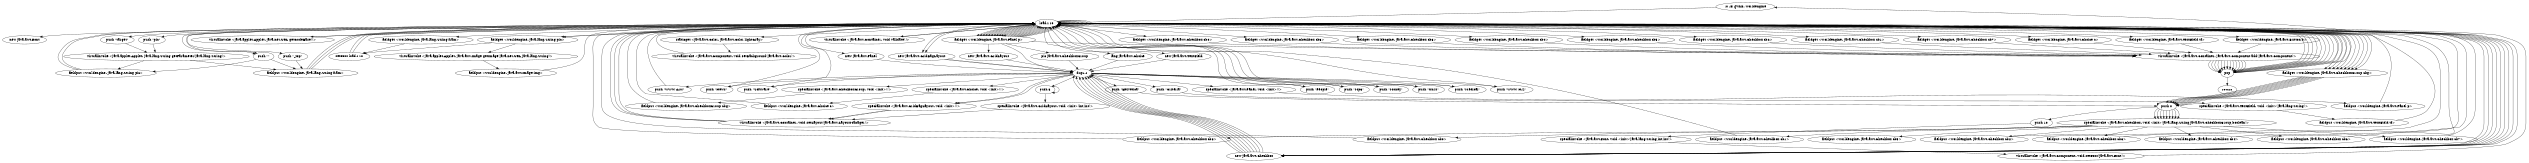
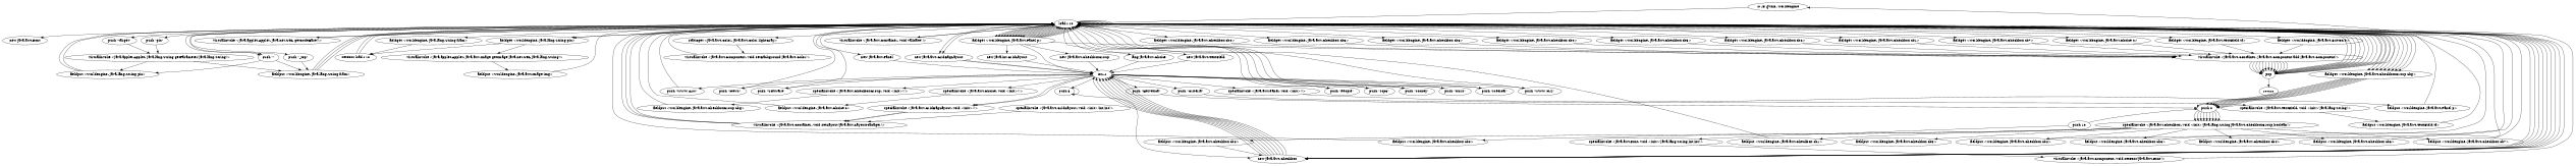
  digraph {
    "r0 := @this: worldengine"
    "load.r r0"
    "new java.awt.GridBagLayout"
    "new java.awt.Font"
    n5 [label="lang java.awt.Choice"]
    "push \"pic\""
    "fieldget <worldengine: java.lang.String pic>"
    "push \"\""
    "new java.awt.TextField"
    "virtualinvoke <java.applet.Applet: java.net.URL getCodeBase()>"
    "push \"target\""
    "fieldget <worldengine: java.lang.String fram>"
    "push \"_top\""
    "staticget <java.awt.Color: java.awt.Color lightGray>"
    "new java.awt.Checkbox"
    "fieldget <worldengine: java.awt.CheckboxGroup cbg>"
    "new java.awt.Panel"
    "fieldget <worldengine: java.awt.Panel p>"
    "fieldget <worldengine: java.awt.Checkbox cb0>"
    "fieldget <worldengine: java.awt.Checkbox cb3>"
    "fieldget <worldengine: java.awt.Checkbox cb8>"
    "fieldget <worldengine: java.awt.Checkbox cb4>"
    "fieldget <worldengine: java.awt.Checkbox cb5>"
    "fieldget <worldengine: java.awt.Checkbox cb2>"
    "fieldget <worldengine: java.awt.Checkbox cb1>"
    "fieldget <worldengine: java.awt.Checkbox cb7>"
    "virtualinvoke <java.awt.Container: void validate()>"
    "fieldget <worldengine: java.awt.Choice c>"
    "fieldget <worldengine: java.awt.TextField tf>"
    "fieldget <worldengine: java.awt.Button b>"
-   "dup1.r"
-   "new java.awt.CheckboxGroup" [label="pic java.awt.CheckboxGroup"]
+   "dup1.r" [label="int1.r"]
+   "new java.awt.CheckboxGroup"
    "virtualinvoke <java.applet.Applet: java.lang.String getParameter(java.lang.String)>"
    n34 [label="setFont load.r r0"]
    "virtualinvoke <java.applet.Applet: java.awt.Image getImage(java.net.URL,java.lang.String)>"
    "fieldput <worldengine: java.lang.String pic>"
    "fieldput <worldengine: java.lang.String fram>"
    "virtualinvoke <java.awt.Component: void setBackground(java.awt.Color)>"
    "push 0"
-   "new java.awt.GridLayout"
+   "new java.awt.GridLayout" [label="new java.int.GridLayout"]
    "virtualinvoke <java.awt.Container: java.awt.Component add(java.awt.Component)>"
    "specialinvoke <java.awt.GridBagLayout: void <init>()>"
    "push \"Helvetica\""
    "specialinvoke <java.awt.CheckboxGroup: void <init>()>"
    "specialinvoke <java.awt.Choice: void <init>()>"
    "push \"Criteria\""
    "push \"WWW A-M\""
    "push \"News\""
    "push \"Software\""
    "push \"People\""
    "push \"Mp3\""
    "push \"Money\""
    "push \"Uni\'s\""
    "push \"Medical\""
    "push \"WWW N-Z\""
    "specialinvoke <java.awt.Panel: void <init>()>"
    "push 3"
    "virtualinvoke <java.awt.Container: void setLayout(java.awt.LayoutManager)>"
    "fieldput <worldengine: java.awt.CheckboxGroup cbg>"
    "fieldput <worldengine: java.awt.Choice c>"
    "specialinvoke <java.awt.TextField: void <init>(java.lang.String)>"
    "fieldput <worldengine: java.awt.Panel p>"
    "specialinvoke <java.awt.GridLayout: void <init>(int,int)>"
    "push 10"
    "specialinvoke <java.awt.Checkbox: void <init>(java.lang.String,java.awt.CheckboxGroup,boolean)>"
    "specialinvoke <java.awt.Font: void <init>(java.lang.String,int,int)>"
    "fieldput <worldengine: java.awt.Checkbox cb0>"
    "fieldput <worldengine: java.awt.Checkbox cb1>"
    "fieldput <worldengine: java.awt.Checkbox cb2>"
    "fieldput <worldengine: java.awt.Checkbox cb3>"
    "fieldput <worldengine: java.awt.Checkbox cb4>"
    "fieldput <worldengine: java.awt.Checkbox cb5>"
    "fieldput <worldengine: java.awt.Checkbox cb6>"
    "fieldput <worldengine: java.awt.Checkbox cb7>"
    "fieldput <worldengine: java.awt.Checkbox cb8>"
    "virtualinvoke <java.awt.Component: void setFont(java.awt.Font)>"
    "fieldput <worldengine: java.awt.Image img>"
    "fieldput <worldengine: java.awt.TextField tf>"
    pop
    return
    "r0 := @this: worldengine" -> "load.r r0"
    "load.r r0" -> "load.r r0"
    "load.r r0" -> "load.r r0"
    "load.r r0" -> "load.r r0"
    "load.r r0" -> "load.r r0"
    "load.r r0" -> "load.r r0"
    "load.r r0" -> "load.r r0"
    "load.r r0" -> "load.r r0"
    "load.r r0" -> "load.r r0"
    "load.r r0" -> "new java.awt.GridBagLayout"
    "load.r r0" -> "new java.awt.GridBagLayout"
    "load.r r0" -> "new java.awt.Font"
    "load.r r0" -> n5
    "load.r r0" -> "push \"pic\""
    "load.r r0" -> "fieldget <worldengine: java.lang.String pic>"
    "load.r r0" -> "fieldget <worldengine: java.lang.String pic>"
    "load.r r0" -> "push \"\""
    "load.r r0" -> "push \"\""
    "load.r r0" -> "new java.awt.TextField"
    "load.r r0" -> "virtualinvoke <java.applet.Applet: java.net.URL getCodeBase()>"
    "load.r r0" -> "push \"target\""
    "load.r r0" -> "fieldget <worldengine: java.lang.String fram>"
    "load.r r0" -> "push \"_top\""
    "load.r r0" -> "staticget <java.awt.Color: java.awt.Color lightGray>"
    "load.r r0" -> "new java.awt.Checkbox"
    "load.r r0" -> "new java.awt.Checkbox"
    "load.r r0" -> "new java.awt.Checkbox"
    "load.r r0" -> "new java.awt.Checkbox"
    "load.r r0" -> "new java.awt.Checkbox"
    "load.r r0" -> "new java.awt.Checkbox"
    "load.r r0" -> "new java.awt.Checkbox"
    "load.r r0" -> "new java.awt.Checkbox"
    "load.r r0" -> "new java.awt.Checkbox"
    "load.r r0" -> "fieldget <worldengine: java.awt.CheckboxGroup cbg>"
    "load.r r0" -> "fieldget <worldengine: java.awt.CheckboxGroup cbg>"
    "load.r r0" -> "fieldget <worldengine: java.awt.CheckboxGroup cbg>"
    "load.r r0" -> "fieldget <worldengine: java.awt.CheckboxGroup cbg>"
    "load.r r0" -> "fieldget <worldengine: java.awt.CheckboxGroup cbg>"
    "load.r r0" -> "fieldget <worldengine: java.awt.CheckboxGroup cbg>"
    "load.r r0" -> "fieldget <worldengine: java.awt.CheckboxGroup cbg>"
    "load.r r0" -> "fieldget <worldengine: java.awt.CheckboxGroup cbg>"
    "load.r r0" -> "fieldget <worldengine: java.awt.CheckboxGroup cbg>"
    "load.r r0" -> "new java.awt.Panel"
    "load.r r0" -> "fieldget <worldengine: java.awt.Panel p>"
    "load.r r0" -> "fieldget <worldengine: java.awt.Panel p>"
    "load.r r0" -> "fieldget <worldengine: java.awt.Panel p>"
    "load.r r0" -> "fieldget <worldengine: java.awt.Panel p>"
    "load.r r0" -> "fieldget <worldengine: java.awt.Panel p>"
    "load.r r0" -> "fieldget <worldengine: java.awt.Panel p>"
    "load.r r0" -> "fieldget <worldengine: java.awt.Panel p>"
    "load.r r0" -> "fieldget <worldengine: java.awt.Panel p>"
    "load.r r0" -> "fieldget <worldengine: java.awt.Panel p>"
    "load.r r0" -> "fieldget <worldengine: java.awt.Panel p>"
    "load.r r0" -> "fieldget <worldengine: java.awt.Panel p>"
    "load.r r0" -> "fieldget <worldengine: java.awt.Checkbox cb0>"
    "load.r r0" -> "fieldget <worldengine: java.awt.Checkbox cb3>"
    "load.r r0" -> "fieldget <worldengine: java.awt.Checkbox cb8>"
    "load.r r0" -> "fieldget <worldengine: java.awt.Checkbox cb4>"
    "load.r r0" -> "fieldget <worldengine: java.awt.Checkbox cb5>"
    "load.r r0" -> "fieldget <worldengine: java.awt.Checkbox cb2>"
    "load.r r0" -> "fieldget <worldengine: java.awt.Checkbox cb1>"
    "load.r r0" -> "fieldget <worldengine: java.awt.Checkbox cb7>"
    "load.r r0" -> "virtualinvoke <java.awt.Container: void validate()>"
    "load.r r0" -> "fieldget <worldengine: java.awt.Choice c>"
    "load.r r0" -> "fieldget <worldengine: java.awt.TextField tf>"
    "load.r r0" -> "fieldget <worldengine: java.awt.Button b>"
    "new java.awt.GridBagLayout" -> "dup1.r"
    "new java.awt.GridBagLayout" -> "dup1.r"
    n5 -> "dup1.r"
    "push \"pic\"" -> "virtualinvoke <java.applet.Applet: java.lang.String getParameter(java.lang.String)>"
    "fieldget <worldengine: java.lang.String pic>" -> n34
    "fieldget <worldengine: java.lang.String pic>" -> "virtualinvoke <java.applet.Applet: java.awt.Image getImage(java.net.URL,java.lang.String)>"
    "push \"\"" -> "fieldput <worldengine: java.lang.String pic>"
    "push \"\"" -> "fieldput <worldengine: java.lang.String fram>"
    "new java.awt.TextField" -> "dup1.r"
    "virtualinvoke <java.applet.Applet: java.net.URL getCodeBase()>" -> "load.r r0"
    "push \"target\"" -> "virtualinvoke <java.applet.Applet: java.lang.String getParameter(java.lang.String)>"
    "fieldget <worldengine: java.lang.String fram>" -> n34
    "push \"_top\"" -> "fieldput <worldengine: java.lang.String fram>"
    "staticget <java.awt.Color: java.awt.Color lightGray>" -> "virtualinvoke <java.awt.Component: void setBackground(java.awt.Color)>"
    "new java.awt.Checkbox" -> "dup1.r"
    "new java.awt.Checkbox" -> "dup1.r"
    "new java.awt.Checkbox" -> "dup1.r"
    "new java.awt.Checkbox" -> "dup1.r"
    "new java.awt.Checkbox" -> "dup1.r"
    "new java.awt.Checkbox" -> "dup1.r"
    "new java.awt.Checkbox" -> "dup1.r"
    "new java.awt.Checkbox" -> "dup1.r"
    "new java.awt.Checkbox" -> "dup1.r"
    "fieldget <worldengine: java.awt.CheckboxGroup cbg>" -> "push 0"
    "fieldget <worldengine: java.awt.CheckboxGroup cbg>" -> "push 0"
    "fieldget <worldengine: java.awt.CheckboxGroup cbg>" -> "push 0"
    "fieldget <worldengine: java.awt.CheckboxGroup cbg>" -> "push 0"
    "fieldget <worldengine: java.awt.CheckboxGroup cbg>" -> "push 0"
    "fieldget <worldengine: java.awt.CheckboxGroup cbg>" -> "push 0"
    "fieldget <worldengine: java.awt.CheckboxGroup cbg>" -> "push 0"
    "fieldget <worldengine: java.awt.CheckboxGroup cbg>" -> "push 0"
    "fieldget <worldengine: java.awt.CheckboxGroup cbg>" -> "push 0"
    "new java.awt.Panel" -> "dup1.r"
    "fieldget <worldengine: java.awt.Panel p>" -> "load.r r0"
    "fieldget <worldengine: java.awt.Panel p>" -> "load.r r0"
    "fieldget <worldengine: java.awt.Panel p>" -> "load.r r0"
    "fieldget <worldengine: java.awt.Panel p>" -> "load.r r0"
    "fieldget <worldengine: java.awt.Panel p>" -> "load.r r0"
    "fieldget <worldengine: java.awt.Panel p>" -> "load.r r0"
    "fieldget <worldengine: java.awt.Panel p>" -> "load.r r0"
    "fieldget <worldengine: java.awt.Panel p>" -> "load.r r0"
    "fieldget <worldengine: java.awt.Panel p>" -> "load.r r0"
    "fieldget <worldengine: java.awt.Panel p>" -> "dup1.r"
    "fieldget <worldengine: java.awt.Panel p>" -> "new java.awt.CheckboxGroup"
    "fieldget <worldengine: java.awt.Panel p>" -> "new java.awt.GridLayout"
    "fieldget <worldengine: java.awt.Panel p>" -> "virtualinvoke <java.awt.Container: java.awt.Component add(java.awt.Component)>"
    "fieldget <worldengine: java.awt.Checkbox cb0>" -> "virtualinvoke <java.awt.Container: java.awt.Component add(java.awt.Component)>"
    "fieldget <worldengine: java.awt.Checkbox cb3>" -> "virtualinvoke <java.awt.Container: java.awt.Component add(java.awt.Component)>"
    "fieldget <worldengine: java.awt.Checkbox cb8>" -> "virtualinvoke <java.awt.Container: java.awt.Component add(java.awt.Component)>"
    "fieldget <worldengine: java.awt.Checkbox cb4>" -> "virtualinvoke <java.awt.Container: java.awt.Component add(java.awt.Component)>"
    "fieldget <worldengine: java.awt.Checkbox cb5>" -> "virtualinvoke <java.awt.Container: java.awt.Component add(java.awt.Component)>"
    "fieldget <worldengine: java.awt.Checkbox cb2>" -> "virtualinvoke <java.awt.Container: java.awt.Component add(java.awt.Component)>"
    "fieldget <worldengine: java.awt.Checkbox cb1>" -> "virtualinvoke <java.awt.Container: java.awt.Component add(java.awt.Component)>"
    "fieldget <worldengine: java.awt.Checkbox cb7>" -> "virtualinvoke <java.awt.Container: java.awt.Component add(java.awt.Component)>"
    "virtualinvoke <java.awt.Container: void validate()>" -> "load.r r0"
    "fieldget <worldengine: java.awt.Choice c>" -> "virtualinvoke <java.awt.Container: java.awt.Component add(java.awt.Component)>"
    "fieldget <worldengine: java.awt.TextField tf>" -> "virtualinvoke <java.awt.Container: java.awt.Component add(java.awt.Component)>"
    "fieldget <worldengine: java.awt.Button b>" -> "virtualinvoke <java.awt.Container: java.awt.Component add(java.awt.Component)>"
    "dup1.r" -> "specialinvoke <java.awt.GridBagLayout: void <init>()>"
    "dup1.r" -> "specialinvoke <java.awt.GridBagLayout: void <init>()>"
    "dup1.r" -> "push \"Helvetica\""
    "dup1.r" -> "specialinvoke <java.awt.CheckboxGroup: void <init>()>"
    "dup1.r" -> "specialinvoke <java.awt.Choice: void <init>()>"
    "dup1.r" -> "push \"Criteria\""
    "dup1.r" -> "push \"WWW A-M\""
    "dup1.r" -> "push \"News\""
    "dup1.r" -> "push \"Software\""
    "dup1.r" -> "push \"People\""
    "dup1.r" -> "push \"Mp3\""
    "dup1.r" -> "push \"Money\""
    "dup1.r" -> "push \"Uni\'s\""
    "dup1.r" -> "push \"Medical\""
    "dup1.r" -> "push \"WWW N-Z\""
    "dup1.r" -> "specialinvoke <java.awt.Panel: void <init>()>"
    "dup1.r" -> "push 3"
    "new java.awt.CheckboxGroup" -> "dup1.r"
    "virtualinvoke <java.applet.Applet: java.lang.String getParameter(java.lang.String)>" -> "fieldput <worldengine: java.lang.String pic>"
    "virtualinvoke <java.applet.Applet: java.lang.String getParameter(java.lang.String)>" -> "fieldput <worldengine: java.lang.String fram>"
    n34 -> "load.r r0"
    n34 -> "load.r r0"
    "virtualinvoke <java.applet.Applet: java.awt.Image getImage(java.net.URL,java.lang.String)>" -> "fieldput <worldengine: java.awt.Image img>"
    "fieldput <worldengine: java.lang.String pic>" -> "load.r r0"
    "fieldput <worldengine: java.lang.String pic>" -> "load.r r0"
    "fieldput <worldengine: java.lang.String fram>" -> "load.r r0"
    "fieldput <worldengine: java.lang.String fram>" -> "load.r r0"
    "fieldput <worldengine: java.lang.String fram>" -> "load.r r0"
    "virtualinvoke <java.awt.Component: void setBackground(java.awt.Color)>" -> "load.r r0"
-   "push 0" -> "push 10"
+   "push 10" -> "push 0"
    "push 0" -> "specialinvoke <java.awt.Checkbox: void <init>(java.lang.String,java.awt.CheckboxGroup,boolean)>"
    "push 0" -> "specialinvoke <java.awt.Checkbox: void <init>(java.lang.String,java.awt.CheckboxGroup,boolean)>"
    "push 0" -> "specialinvoke <java.awt.Checkbox: void <init>(java.lang.String,java.awt.CheckboxGroup,boolean)>"
    "push 0" -> "specialinvoke <java.awt.Checkbox: void <init>(java.lang.String,java.awt.CheckboxGroup,boolean)>"
    "push 0" -> "specialinvoke <java.awt.Checkbox: void <init>(java.lang.String,java.awt.CheckboxGroup,boolean)>"
    "push 0" -> "specialinvoke <java.awt.Checkbox: void <init>(java.lang.String,java.awt.CheckboxGroup,boolean)>"
    "push 0" -> "specialinvoke <java.awt.Checkbox: void <init>(java.lang.String,java.awt.CheckboxGroup,boolean)>"
    "push 0" -> "specialinvoke <java.awt.Checkbox: void <init>(java.lang.String,java.awt.CheckboxGroup,boolean)>"
    "push 0" -> "specialinvoke <java.awt.Checkbox: void <init>(java.lang.String,java.awt.CheckboxGroup,boolean)>"
    "new java.awt.GridLayout" -> "dup1.r"
    "virtualinvoke <java.awt.Container: java.awt.Component add(java.awt.Component)>" -> pop
    "virtualinvoke <java.awt.Container: java.awt.Component add(java.awt.Component)>" -> pop
    "virtualinvoke <java.awt.Container: java.awt.Component add(java.awt.Component)>" -> pop
    "virtualinvoke <java.awt.Container: java.awt.Component add(java.awt.Component)>" -> pop
    "virtualinvoke <java.awt.Container: java.awt.Component add(java.awt.Component)>" -> pop
    "virtualinvoke <java.awt.Container: java.awt.Component add(java.awt.Component)>" -> pop
    "virtualinvoke <java.awt.Container: java.awt.Component add(java.awt.Component)>" -> pop
    "virtualinvoke <java.awt.Container: java.awt.Component add(java.awt.Component)>" -> pop
    "virtualinvoke <java.awt.Container: java.awt.Component add(java.awt.Component)>" -> pop
    "virtualinvoke <java.awt.Container: java.awt.Component add(java.awt.Component)>" -> pop
    "virtualinvoke <java.awt.Container: java.awt.Component add(java.awt.Component)>" -> pop
    "virtualinvoke <java.awt.Container: java.awt.Component add(java.awt.Component)>" -> pop
    "virtualinvoke <java.awt.Container: java.awt.Component add(java.awt.Component)>" -> pop
    "specialinvoke <java.awt.GridBagLayout: void <init>()>" -> "virtualinvoke <java.awt.Container: void setLayout(java.awt.LayoutManager)>"
    "specialinvoke <java.awt.GridBagLayout: void <init>()>" -> "virtualinvoke <java.awt.Container: void setLayout(java.awt.LayoutManager)>"
    "push \"Helvetica\"" -> "push 0"
    "specialinvoke <java.awt.CheckboxGroup: void <init>()>" -> "fieldput <worldengine: java.awt.CheckboxGroup cbg>"
    "specialinvoke <java.awt.Choice: void <init>()>" -> "fieldput <worldengine: java.awt.Choice c>"
    "push \"Criteria\"" -> "specialinvoke <java.awt.TextField: void <init>(java.lang.String)>"
    "push \"WWW A-M\"" -> "load.r r0"
    "push \"News\"" -> "load.r r0"
    "push \"Software\"" -> "load.r r0"
    "push \"People\"" -> "load.r r0"
    "push \"Mp3\"" -> "load.r r0"
    "push \"Money\"" -> "load.r r0"
    "push \"Uni\'s\"" -> "load.r r0"
    "push \"Medical\"" -> "load.r r0"
    "push \"WWW N-Z\"" -> "load.r r0"
    "specialinvoke <java.awt.Panel: void <init>()>" -> "fieldput <worldengine: java.awt.Panel p>"
    "push 3" -> "push 3"
-   "push 3" -> "specialinvoke <java.awt.GridLayout: void <init>(int,int)>"
+   "push 3" -> "new java.awt.Checkbox"
    "virtualinvoke <java.awt.Container: void setLayout(java.awt.LayoutManager)>" -> "load.r r0"
    "virtualinvoke <java.awt.Container: void setLayout(java.awt.LayoutManager)>" -> "load.r r0"
    "virtualinvoke <java.awt.Container: void setLayout(java.awt.LayoutManager)>" -> "load.r r0"
    "fieldput <worldengine: java.awt.CheckboxGroup cbg>" -> "load.r r0"
    "fieldput <worldengine: java.awt.Choice c>" -> "load.r r0"
    "specialinvoke <java.awt.TextField: void <init>(java.lang.String)>" -> "fieldput <worldengine: java.awt.TextField tf>"
    "fieldput <worldengine: java.awt.Panel p>" -> "r0 := @this: worldengine"
    "specialinvoke <java.awt.GridLayout: void <init>(int,int)>" -> "virtualinvoke <java.awt.Container: void setLayout(java.awt.LayoutManager)>"
    "push 10" -> "specialinvoke <java.awt.Font: void <init>(java.lang.String,int,int)>"
    "specialinvoke <java.awt.Checkbox: void <init>(java.lang.String,java.awt.CheckboxGroup,boolean)>" -> "fieldput <worldengine: java.awt.Checkbox cb0>"
    "specialinvoke <java.awt.Checkbox: void <init>(java.lang.String,java.awt.CheckboxGroup,boolean)>" -> "fieldput <worldengine: java.awt.Checkbox cb1>"
    "specialinvoke <java.awt.Checkbox: void <init>(java.lang.String,java.awt.CheckboxGroup,boolean)>" -> "fieldput <worldengine: java.awt.Checkbox cb2>"
    "specialinvoke <java.awt.Checkbox: void <init>(java.lang.String,java.awt.CheckboxGroup,boolean)>" -> "fieldput <worldengine: java.awt.Checkbox cb3>"
    "specialinvoke <java.awt.Checkbox: void <init>(java.lang.String,java.awt.CheckboxGroup,boolean)>" -> "fieldput <worldengine: java.awt.Checkbox cb4>"
    "specialinvoke <java.awt.Checkbox: void <init>(java.lang.String,java.awt.CheckboxGroup,boolean)>" -> "fieldput <worldengine: java.awt.Checkbox cb5>"
    "specialinvoke <java.awt.Checkbox: void <init>(java.lang.String,java.awt.CheckboxGroup,boolean)>" -> "fieldput <worldengine: java.awt.Checkbox cb6>"
    "specialinvoke <java.awt.Checkbox: void <init>(java.lang.String,java.awt.CheckboxGroup,boolean)>" -> "fieldput <worldengine: java.awt.Checkbox cb7>"
    "specialinvoke <java.awt.Checkbox: void <init>(java.lang.String,java.awt.CheckboxGroup,boolean)>" -> "fieldput <worldengine: java.awt.Checkbox cb8>"
    "specialinvoke <java.awt.Font: void <init>(java.lang.String,int,int)>" -> "virtualinvoke <java.awt.Component: void setFont(java.awt.Font)>"
    "fieldput <worldengine: java.awt.Checkbox cb0>" -> "load.r r0"
    "fieldput <worldengine: java.awt.Checkbox cb1>" -> "load.r r0"
    "fieldput <worldengine: java.awt.Checkbox cb2>" -> "load.r r0"
    "fieldput <worldengine: java.awt.Checkbox cb3>" -> "load.r r0"
    "fieldput <worldengine: java.awt.Checkbox cb4>" -> "load.r r0"
    "fieldput <worldengine: java.awt.Checkbox cb6>" -> "load.r r0"
    "fieldput <worldengine: java.awt.Checkbox cb7>" -> "load.r r0"
-   "fieldput <worldengine: java.awt.Checkbox cb8>" -> "load.r r0"
+   "fieldput <worldengine: java.awt.Checkbox cb8>" -> "new java.awt.Checkbox"
    "virtualinvoke <java.awt.Component: void setFont(java.awt.Font)>" -> "load.r r0"
    "fieldput <worldengine: java.awt.Image img>" -> "load.r r0"
    "fieldput <worldengine: java.awt.TextField tf>" -> "load.r r0"
    pop -> "load.r r0"
    pop -> "load.r r0"
    pop -> "load.r r0"
    pop -> "load.r r0"
    pop -> "load.r r0"
    pop -> "load.r r0"
    pop -> "load.r r0"
    pop -> "load.r r0"
    pop -> "load.r r0"
    pop -> "load.r r0"
    pop -> "load.r r0"
    pop -> "load.r r0"
    pop -> return
  }
